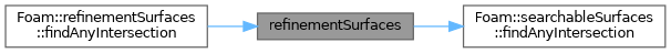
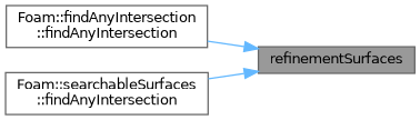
  digraph {
    rankdir=RL
    node [color=grey40 fillcolor=white fontname=Helvetica fontsize=10 shape=box style=filled]
    edge [color=steelblue1 dir=back fontname=Helvetica fontsize=10 labelfontname=Helvetica labelfontsize=10 style=solid]
    n1 [color=gray40 fillcolor=grey60 fontcolor=black height=0.2 label=refinementSurfaces width=0.4]
-   n2 [height=0.2 label="Foam::refinementSurfaces\l::findAnyIntersection" width=0.4]
+   n2 [height=0.2 label="Foam::findAnyIntersection\l::findAnyIntersection" width=0.4]
    n3 [height=0.2 label="Foam::searchableSurfaces\l::findAnyIntersection" width=0.4]
    n1 -> n2
-   n3 -> n1
+   n1 -> n3
  }
